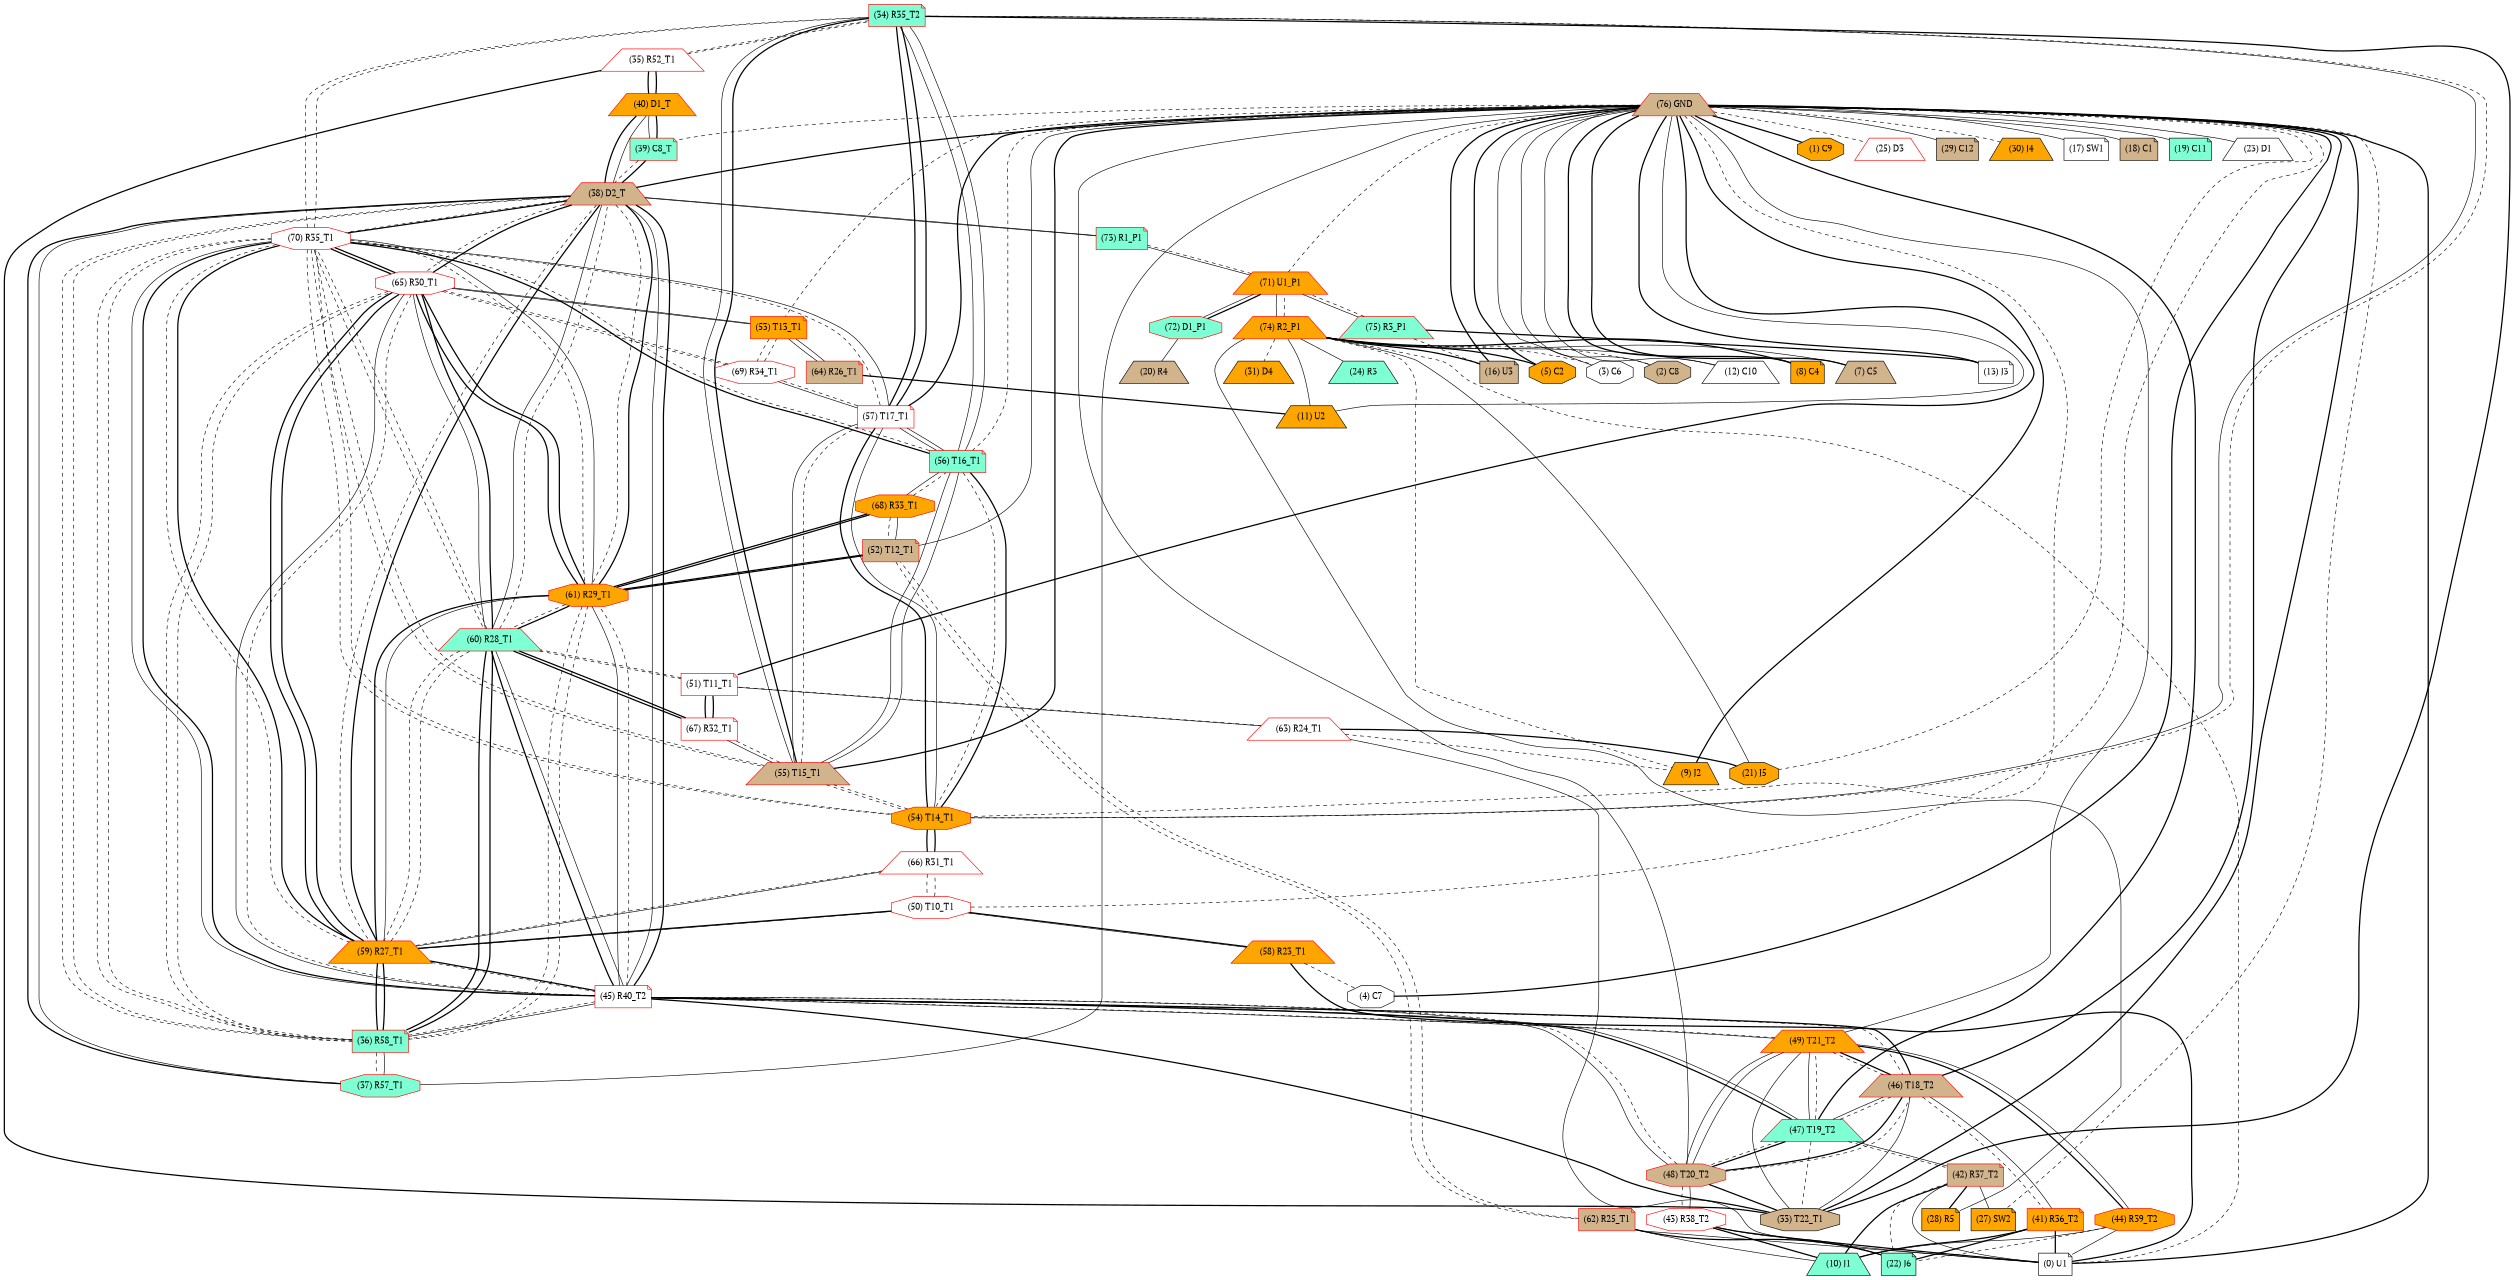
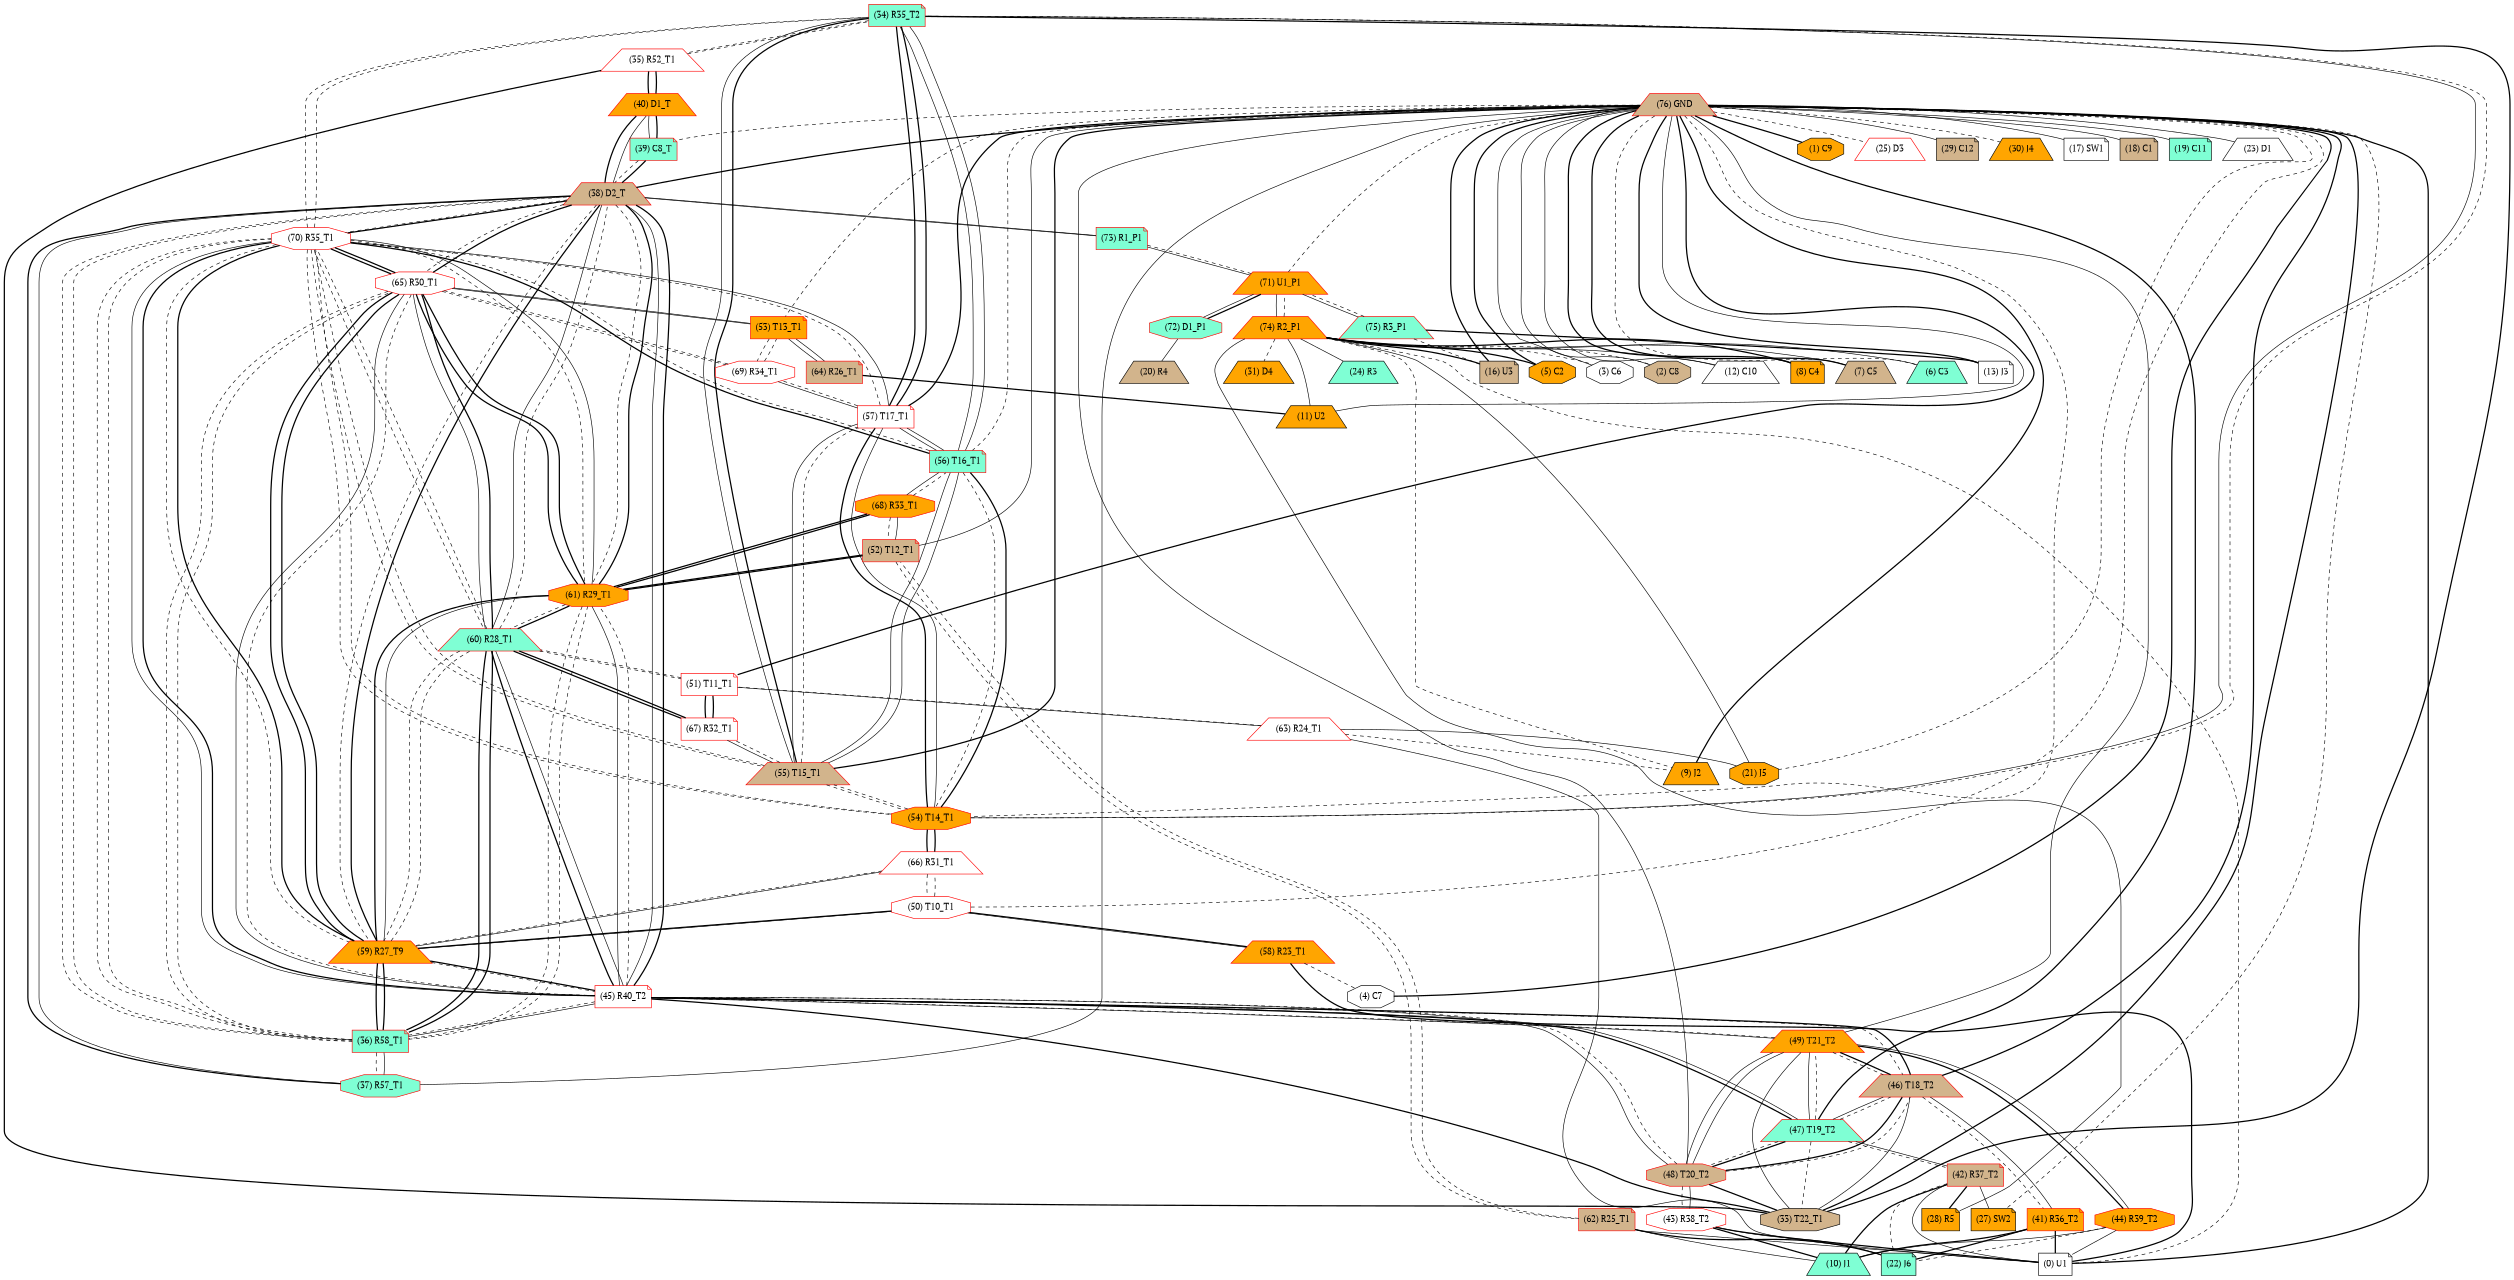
  graph {
    fontname="PT Serif"
    node [color=red fillcolor=orange fontname="PT Serif" shape=trapezium style=filled]
    edge [fontname="PT Serif" style=dashed]
    n1 [fillcolor=aquamarine label="(34) R35_T2" shape=note]
    n2 [fillcolor=white label="(35) R52_T1"]
    n3 [fillcolor=tan label="(33) T22_T1" shape=octagon color=""]
    n4 [label="(54) T14_T1" shape=octagon]
    n5 [fillcolor=tan label="(55) T15_T1"]
    n6 [fillcolor=white label="(57) T17_T1" shape=note]
    n7 [fillcolor=aquamarine label="(56) T16_T1" shape=note]
    n8 [fillcolor=white label="(70) R35_T1" shape=octagon]
    n9 [label="(40) D1_T"]
    n10 [fillcolor=white label="(66) R31_T1"]
    n11 [fillcolor=white label="(67) R32_T1" shape=note]
    n12 [fillcolor=white label="(69) R34_T1" shape=octagon]
    n13 [label="(68) R33_T1" shape=octagon]
    n14 [fillcolor=aquamarine label="(36) R58_T1" shape=note]
    n15 [fillcolor=tan label="(38) D2_T"]
    n16 [fillcolor=white label="(45) R40_T2" shape=note]
-   n17 [label="(59) R27_T1"]
+   n17 [label="(59) R27_T9"]
    n18 [fillcolor=aquamarine label="(60) R28_T1"]
    n19 [label="(61) R29_T1" shape=octagon]
    n20 [fillcolor=white label="(65) R30_T1" shape=octagon]
    n21 [fillcolor=aquamarine label="(39) C8_T" shape=note]
    n22 [fillcolor=white label="(50) T10_T1" shape=octagon]
    n23 [fillcolor=white label="(51) T11_T1" shape=note]
    n24 [label="(53) T13_T1" shape=note]
    n25 [fillcolor=tan label="(52) T12_T1" shape=note]
    n26 [fillcolor=aquamarine label="(37) R57_T1" shape=octagon]
    n27 [fillcolor=aquamarine label="(73) R1_P1" shape=note]
    n28 [fillcolor=tan label="(46) T18_T2"]
    n29 [fillcolor=aquamarine label="(47) T19_T2"]
    n30 [fillcolor=tan label="(48) T20_T2" shape=octagon]
    n31 [label="(49) T21_T2"]
    n32 [label="(71) U1_P1"]
    n33 [label="(41) R36_T2" shape=note]
    n34 [fillcolor=tan label="(42) R37_T2" shape=note]
    n35 [fillcolor=white label="(43) R38_T2" shape=octagon]
    n36 [label="(44) R39_T2" shape=octagon]
    n37 [label="(58) R23_T1"]
    n38 [fillcolor=white label="(63) R24_T1"]
    n39 [fillcolor=tan label="(62) R25_T1" shape=note]
    n40 [fillcolor=tan label="(64) R26_T1" shape=note]
    n41 [fillcolor=aquamarine label="(72) D1_P1" shape=octagon]
    n42 [label="(74) R2_P1"]
    n43 [fillcolor=aquamarine label="(75) R3_P1"]
    n44 [fillcolor=white label="(0) U1" shape=note color=""]
    n45 [fillcolor=aquamarine label="(22) J6" shape=note color=""]
    n46 [fillcolor=aquamarine label="(10) J1" color=""]
    n47 [label="(28) R5" shape=note color=""]
    n48 [label="(27) SW2" shape=note color=""]
    n49 [fillcolor=white label="(4) C7" shape=octagon color=""]
    n50 [label="(9) J2" color=""]
    n51 [label="(21) J5" shape=octagon color=""]
    n52 [label="(11) U2" color=""]
    n53 [fillcolor=tan label="(20) R4" color=""]
    n54 [fillcolor=tan label="(16) U3" shape=note color=""]
    n55 [label="(5) C2" shape=octagon color=""]
    n56 [fillcolor=white label="(3) C6" shape=octagon color=""]
    n57 [fillcolor=tan label="(2) C8" shape=octagon color=""]
    n58 [fillcolor=white label="(12) C10" color=""]
    n59 [label="(8) C4" shape=note color=""]
    n60 [fillcolor=tan label="(7) C5" color=""]
+   n61 [fillcolor=aquamarine label="(6) C3" color=""]
    n62 [fillcolor=aquamarine label="(24) R3" color=""]
    n63 [label="(31) D4" color=""]
    n64 [fillcolor=white label="(13) J3" shape=note color=""]
    n65 [fillcolor=tan label="(76) GND"]
    n66 [label="(1) C9" shape=octagon color=""]
    n67 [fillcolor=white label="(25) D3"]
    n68 [fillcolor=tan label="(29) C12" shape=note color=""]
    n69 [label="(30) J4" color=""]
    n70 [fillcolor=white label="(17) SW1" shape=note color=""]
    n71 [fillcolor=tan label="(18) C1" shape=note color=""]
    n72 [fillcolor=aquamarine label="(19) C11" shape=note color=""]
    n73 [fillcolor=white label="(23) D1" color=""]
    n1 -- n2
    n1 -- n3 [style=bold]
    n1 -- n4 [style=solid]
    n1 -- n5 [style=solid]
    n1 -- n6 [style=bold]
    n1 -- n7 [style=solid]
    n1 -- n8
    n2 -- n1
    n2 -- n3 [style=bold]
    n2 -- n9 [style=bold]
    n4 -- n1
    n4 -- n5
    n4 -- n6 [style=solid]
    n4 -- n7 [style=bold]
    n4 -- n8
    n4 -- n10 [style=bold]
    n5 -- n1 [style=bold]
    n5 -- n4
    n5 -- n6
    n5 -- n7 [style=solid]
    n5 -- n8
    n5 -- n11
    n6 -- n1 [style=bold]
    n6 -- n4 [style=bold]
    n6 -- n5 [style=solid]
    n6 -- n7 [style=solid]
    n6 -- n8 [style=solid]
    n6 -- n12
    n7 -- n1 [style=solid]
    n7 -- n4
    n7 -- n5 [style=solid]
    n7 -- n6 [style=solid]
    n7 -- n8
    n7 -- n13 [style=solid]
    n8 -- n1
    n8 -- n4
    n8 -- n5
    n8 -- n6
    n8 -- n7 [style=bold]
    n8 -- n14
    n8 -- n15 [style=bold]
    n8 -- n16 [style=solid]
    n8 -- n17
    n8 -- n18
    n8 -- n19
    n8 -- n20 [style=bold]
    n9 -- n2 [style=bold]
    n9 -- n15 [style=bold]
    n9 -- n21 [style=solid]
    n10 -- n4 [style=bold]
    n10 -- n17
    n10 -- n22
    n11 -- n5 [style=solid]
    n11 -- n18 [style=bold]
    n11 -- n23 [style=bold]
    n12 -- n6 [style=solid]
    n12 -- n20
    n12 -- n24
    n13 -- n7
    n13 -- n19 [style=bold]
    n13 -- n25
    n14 -- n8
    n14 -- n15
    n14 -- n16 [style=solid]
    n14 -- n17 [style=bold]
    n14 -- n18 [style=bold]
    n14 -- n19
    n14 -- n20
    n14 -- n26
    n15 -- n8
    n15 -- n9 [style=solid]
    n15 -- n14
    n15 -- n16 [style=solid]
    n15 -- n17
    n15 -- n18 [style=solid]
    n15 -- n19
    n15 -- n20
    n15 -- n21 [style=bold]
    n15 -- n26 [style=bold]
    n15 -- n27 [style=solid]
    n16 -- n3 [style=bold]
    n16 -- n8 [style=bold]
    n16 -- n14
    n16 -- n15 [style=bold]
    n16 -- n17 [style=bold]
    n16 -- n18 [style=solid]
    n16 -- n19
    n16 -- n20
    n16 -- n28
    n16 -- n29 [style=bold]
    n16 -- n30 [style=solid]
    n16 -- n31 [style=solid]
    n17 -- n8 [style=bold]
    n17 -- n10 [style=solid]
    n17 -- n14 [style=bold]
    n17 -- n15 [style=bold]
    n17 -- n16
    n17 -- n18
    n17 -- n19 [style=solid]
    n17 -- n20 [style=bold]
    n17 -- n22 [style=solid]
    n18 -- n8
    n18 -- n11 [style=bold]
    n18 -- n14 [style=bold]
    n18 -- n15
    n18 -- n16 [style=bold]
    n18 -- n17
    n18 -- n19 [style=bold]
    n18 -- n20 [style=bold]
    n18 -- n23
    n19 -- n8 [style=solid]
    n19 -- n13 [style=bold]
    n19 -- n14
    n19 -- n15 [style=bold]
    n19 -- n16 [style=solid]
    n19 -- n17 [style=bold]
    n19 -- n18
    n19 -- n20 [style=bold]
    n19 -- n25 [style=bold]
    n20 -- n8 [style=bold]
    n20 -- n12
    n20 -- n14
    n20 -- n15 [style=bold]
    n20 -- n16 [style=solid]
    n20 -- n17 [style=bold]
    n20 -- n18 [style=solid]
    n20 -- n19 [style=bold]
    n20 -- n24 [style=solid]
    n21 -- n9 [style=bold]
    n21 -- n15
    n22 -- n10
    n22 -- n17 [style=bold]
    n22 -- n37 [style=solid]
    n23 -- n11 [style=bold]
    n23 -- n18
    n23 -- n38 [style=solid]
    n24 -- n12
    n24 -- n20 [style=solid]
    n24 -- n40 [style=solid]
    n25 -- n13 [style=solid]
    n25 -- n19 [style=bold]
    n25 -- n39
    n26 -- n14 [style=solid]
    n26 -- n15 [style=solid]
    n27 -- n15 [style=solid]
    n27 -- n32 [style=solid]
    n28 -- n3 [style=solid]
    n28 -- n16 [style=bold]
    n28 -- n29 [style=solid]
    n28 -- n30 [style=bold]
    n28 -- n31 [style=bold]
    n28 -- n33
    n29 -- n3
    n29 -- n16 [style=solid]
    n29 -- n28
    n29 -- n30
    n29 -- n31
    n29 -- n34
    n30 -- n3 [style=bold]
    n30 -- n16
    n30 -- n28
    n30 -- n29 [style=bold]
    n30 -- n31 [style=solid]
    n30 -- n35
    n31 -- n3 [style=solid]
    n31 -- n16
    n31 -- n28
    n31 -- n29 [style=solid]
    n31 -- n30 [style=solid]
    n31 -- n36 [style=bold]
    n32 -- n27
    n32 -- n41 [style=solid]
    n32 -- n42 [style=solid]
    n32 -- n43 [style=solid]
    n33 -- n28 [style=solid]
    n33 -- n44 [style=bold]
    n33 -- n45 [style=bold]
    n33 -- n46 [style=bold]
    n34 -- n29 [style=solid]
    n34 -- n44 [style=solid]
    n34 -- n45
    n34 -- n46 [style=bold]
    n34 -- n47 [style=bold]
    n34 -- n48 [style=solid]
    n35 -- n30 [style=solid]
    n35 -- n44 [style=bold]
    n35 -- n45 [style=solid]
    n35 -- n46 [style=bold]
    n36 -- n31 [style=solid]
    n36 -- n44 [style=solid]
    n36 -- n45
    n36 -- n46 [style=solid]
    n37 -- n22 [style=bold]
    n37 -- n44 [style=bold]
    n37 -- n49
    n38 -- n23
    n38 -- n44 [style=solid]
    n38 -- n50
-   n38 -- n51 [style=bold]
+   n38 -- n51 [style=solid]
    n39 -- n25
    n39 -- n44 [style=solid]
    n39 -- n45 [style=bold]
    n39 -- n46 [style=solid]
    n40 -- n24 [style=solid]
    n40 -- n52 [style=bold]
    n41 -- n32 [style=bold]
    n41 -- n53 [style=solid]
    n42 -- n32
    n42 -- n44
    n42 -- n47 [style=solid]
    n42 -- n50
    n42 -- n51 [style=solid]
    n42 -- n52 [style=solid]
    n42 -- n54 [style=bold]
    n42 -- n55 [style=bold]
    n42 -- n56
    n42 -- n57
    n42 -- n58 [style=solid]
    n42 -- n59 [style=bold]
    n42 -- n60 [style=solid]
+   n42 -- n61 [style=solid]
    n42 -- n62 [style=solid]
    n42 -- n63
    n43 -- n32
    n43 -- n54
    n43 -- n64 [style=bold]
    n65 -- n3 [style=bold]
    n65 -- n4
    n65 -- n5 [style=bold]
    n65 -- n6 [style=bold]
    n65 -- n7
    n65 -- n15 [style=bold]
    n65 -- n21
    n65 -- n22
    n65 -- n23 [style=bold]
    n65 -- n24
    n65 -- n25 [style=solid]
    n65 -- n26 [style=solid]
    n65 -- n28 [style=bold]
    n65 -- n29 [style=bold]
    n65 -- n30 [style=solid]
    n65 -- n31 [style=solid]
    n65 -- n32
    n65 -- n44 [style=bold]
    n65 -- n48
    n65 -- n49 [style=bold]
    n65 -- n50 [style=bold]
    n65 -- n51
    n65 -- n52 [style=solid]
    n65 -- n54 [style=bold]
    n65 -- n55 [style=bold]
    n65 -- n56 [style=solid]
    n65 -- n57 [style=solid]
    n65 -- n58 [style=solid]
    n65 -- n59 [style=bold]
    n65 -- n60 [style=bold]
+   n65 -- n61
    n65 -- n64 [style=bold]
    n65 -- n66 [style=bold]
    n65 -- n67
    n65 -- n68 [style=solid]
    n65 -- n69
    n65 -- n70 [style=solid]
    n65 -- n71 [style=solid]
    n65 -- n72 [style=solid]
    n65 -- n73 [style=solid]
  }
